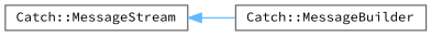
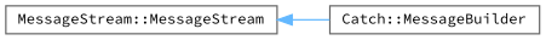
  digraph {
    rankdir=LR
    fontname="Source Code Pro"
    node [color=grey40 fillcolor=white fontname="Source Code Pro" fontsize=10 shape=box style=filled]
-   n1 [height=0.2 label="Catch::MessageStream" width=0.4]
+   n1 [height=0.2 label="MessageStream::MessageStream" width=0.4]
    n2 [height=0.2 label="Catch::MessageBuilder" width=0.4]
    n1 -> n2 [color=steelblue1 dir=back fontname="Source Code Pro" fontsize=10 labelfontname=Helvetica labelfontsize=10 style=solid]
  }
